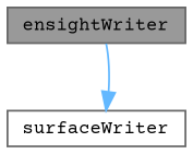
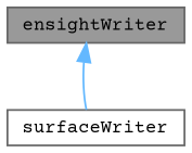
  digraph {
    fontname="Courier Prime"
    node [color=gray40 fontname="Courier Prime" fontsize=10 shape=box style=filled]
    n1 [fillcolor=grey60 fontcolor=black height=0.2 label=ensightWriter width=0.4]
    n2 [fillcolor=white height=0.2 label=surfaceWriter width=0.4]
-   n2 -> n1 [color=steelblue1 dir=back fontname="Courier Prime" fontsize=10 labelfontname=Helvetica labelfontsize=10 style=solid]
+   n1 -> n2 [color=steelblue1 dir=back fontname="Courier Prime" fontsize=10 labelfontname=Helvetica labelfontsize=10 style=solid]
  }
